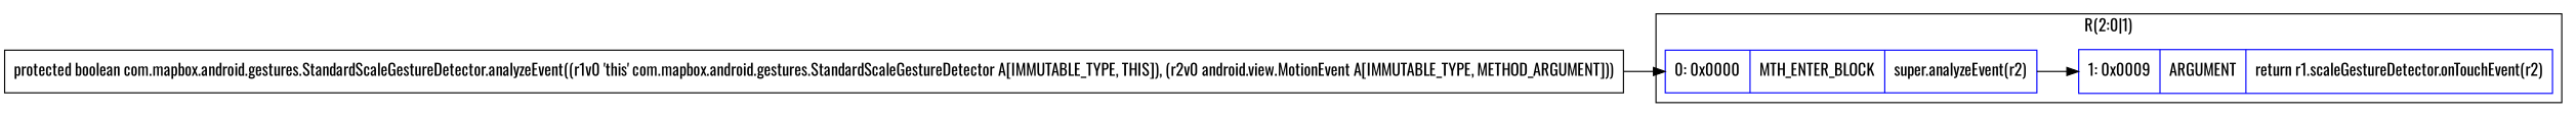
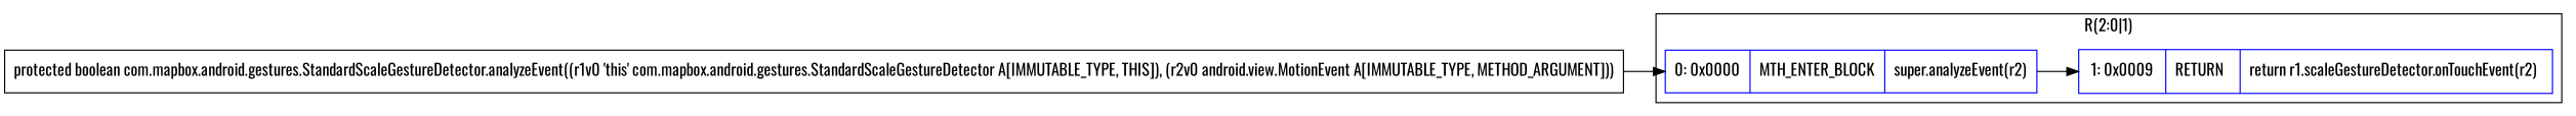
  digraph {
    rankdir=LR
    fontname=Oswald
    node [color=blue shape=record fontname=Oswald]
    edge [fontname=Oswald]
    n1 [label="{0\:\ 0x0000|MTH_ENTER_BLOCK\l|super.analyzeEvent(r2)\l}"]
-   n2 [label="{1\:\ 0x0009|ARGUMENT\l|return r1.scaleGestureDetector.onTouchEvent(r2)\l}"]
+   n2 [label="{1\:\ 0x0009|RETURN\l|return r1.scaleGestureDetector.onTouchEvent(r2)\l}"]
    n3 [label="{protected boolean com.mapbox.android.gestures.StandardScaleGestureDetector.analyzeEvent((r1v0 'this' com.mapbox.android.gestures.StandardScaleGestureDetector A[IMMUTABLE_TYPE, THIS]), (r2v0 android.view.MotionEvent A[IMMUTABLE_TYPE, METHOD_ARGUMENT])) }" color=""]
    subgraph cluster_1 {
      label="R(2:0|1)"
      n1
      n2
    }
    n1 -> n2
    n3 -> n1
  }
